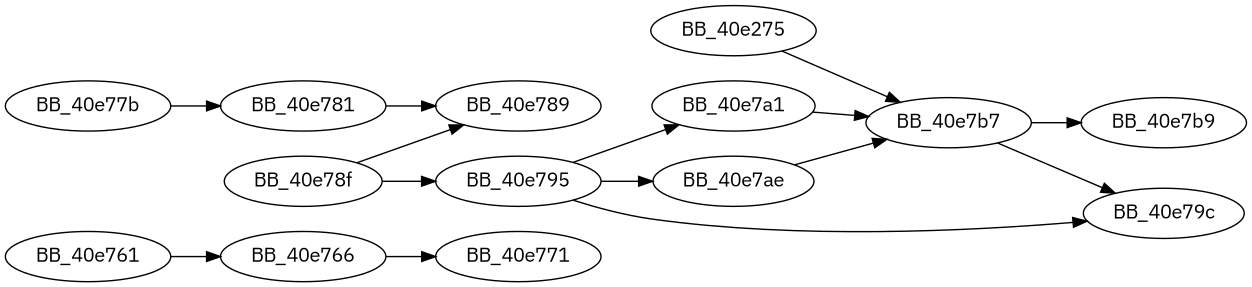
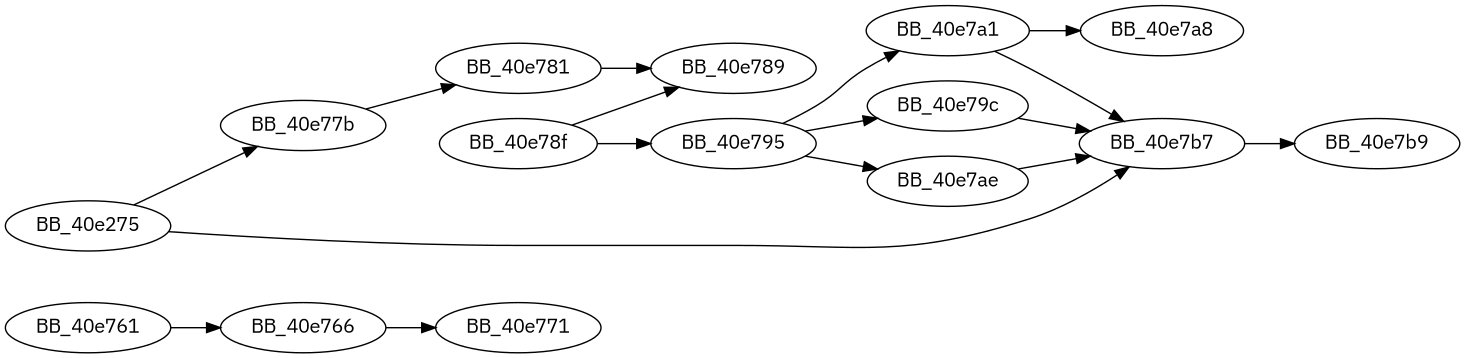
  digraph {
    fontname="IBM Plex Sans"
    rankdir=LR
    node [fontname="IBM Plex Sans"]
    edge [fontname="IBM Plex Sans"]
    BB_40e761
    BB_40e766
    n3 [label=BB_40e275]
    BB_40e77b
    n5 [label=BB_40e7b7]
    BB_40e771
    BB_40e781
    BB_40e7b9
    BB_40e789
    BB_40e78f
    BB_40e795
    BB_40e79c
    BB_40e7a1
    BB_40e7ae
+   BB_40e7a8
    BB_40e761 -> BB_40e766
    BB_40e766 -> BB_40e771
+   n3 -> BB_40e77b
    n3 -> n5
    BB_40e77b -> BB_40e781
    n5 -> BB_40e7b9
    BB_40e781 -> BB_40e789
    BB_40e78f -> BB_40e789
    BB_40e78f -> BB_40e795
    BB_40e795 -> BB_40e79c
    BB_40e795 -> BB_40e7a1
    BB_40e795 -> BB_40e7ae
-   n5 -> BB_40e79c
+   BB_40e79c -> n5
    BB_40e7a1 -> n5
+   BB_40e7a1 -> BB_40e7a8
    BB_40e7ae -> n5
  }
